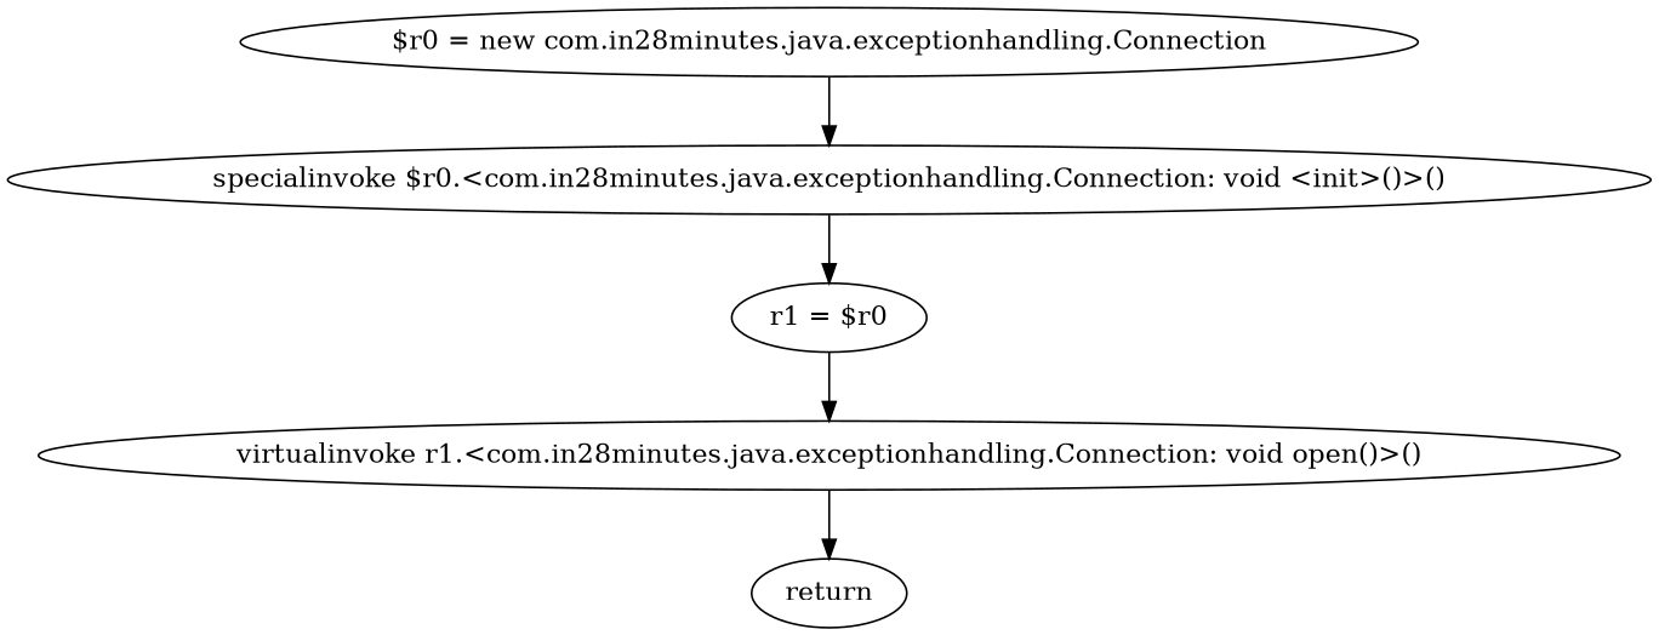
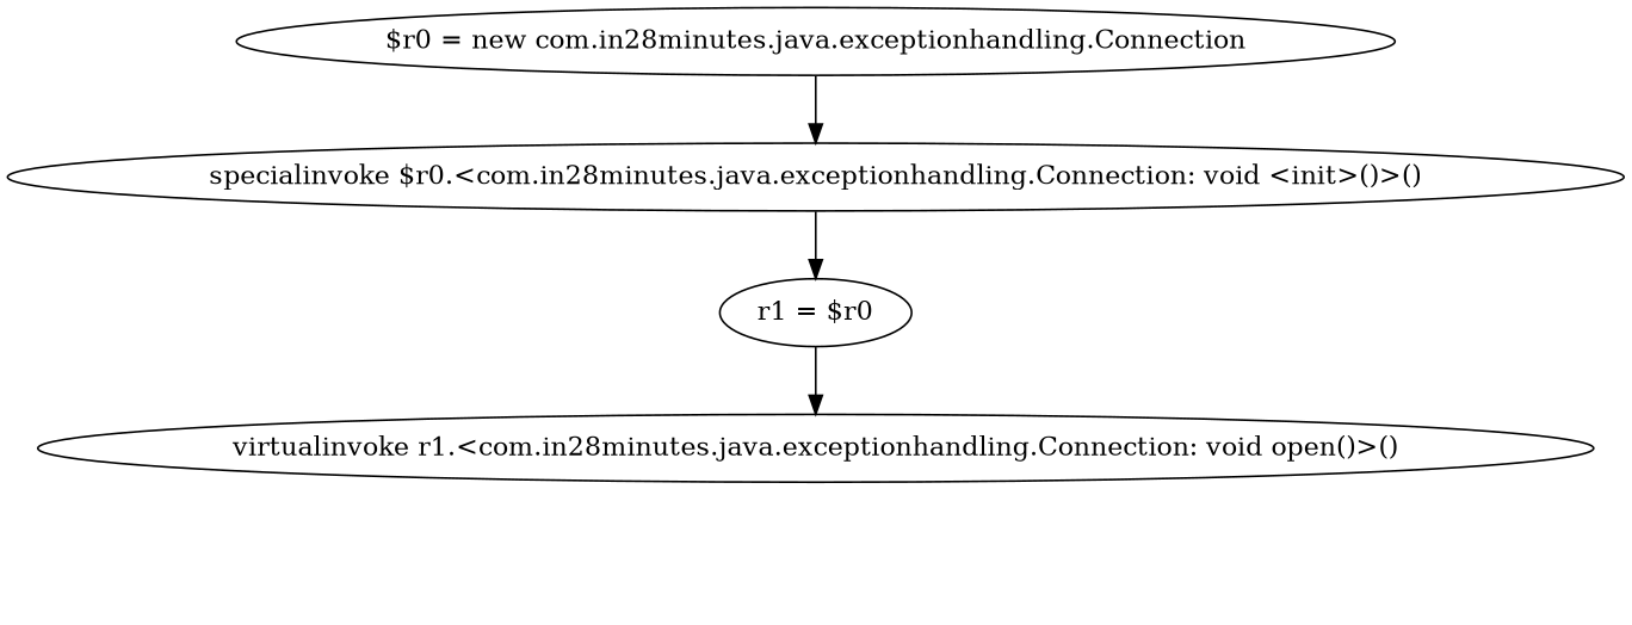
  digraph {
    "$r0 = new com.in28minutes.java.exceptionhandling.Connection"
    "specialinvoke $r0.<com.in28minutes.java.exceptionhandling.Connection: void <init>()>()"
    "r1 = $r0"
    "virtualinvoke r1.<com.in28minutes.java.exceptionhandling.Connection: void open()>()"
-   return
    "$r0 = new com.in28minutes.java.exceptionhandling.Connection" -> "specialinvoke $r0.<com.in28minutes.java.exceptionhandling.Connection: void <init>()>()"
    "specialinvoke $r0.<com.in28minutes.java.exceptionhandling.Connection: void <init>()>()" -> "r1 = $r0"
    "r1 = $r0" -> "virtualinvoke r1.<com.in28minutes.java.exceptionhandling.Connection: void open()>()"
-   "virtualinvoke r1.<com.in28minutes.java.exceptionhandling.Connection: void open()>()" -> return
  }
